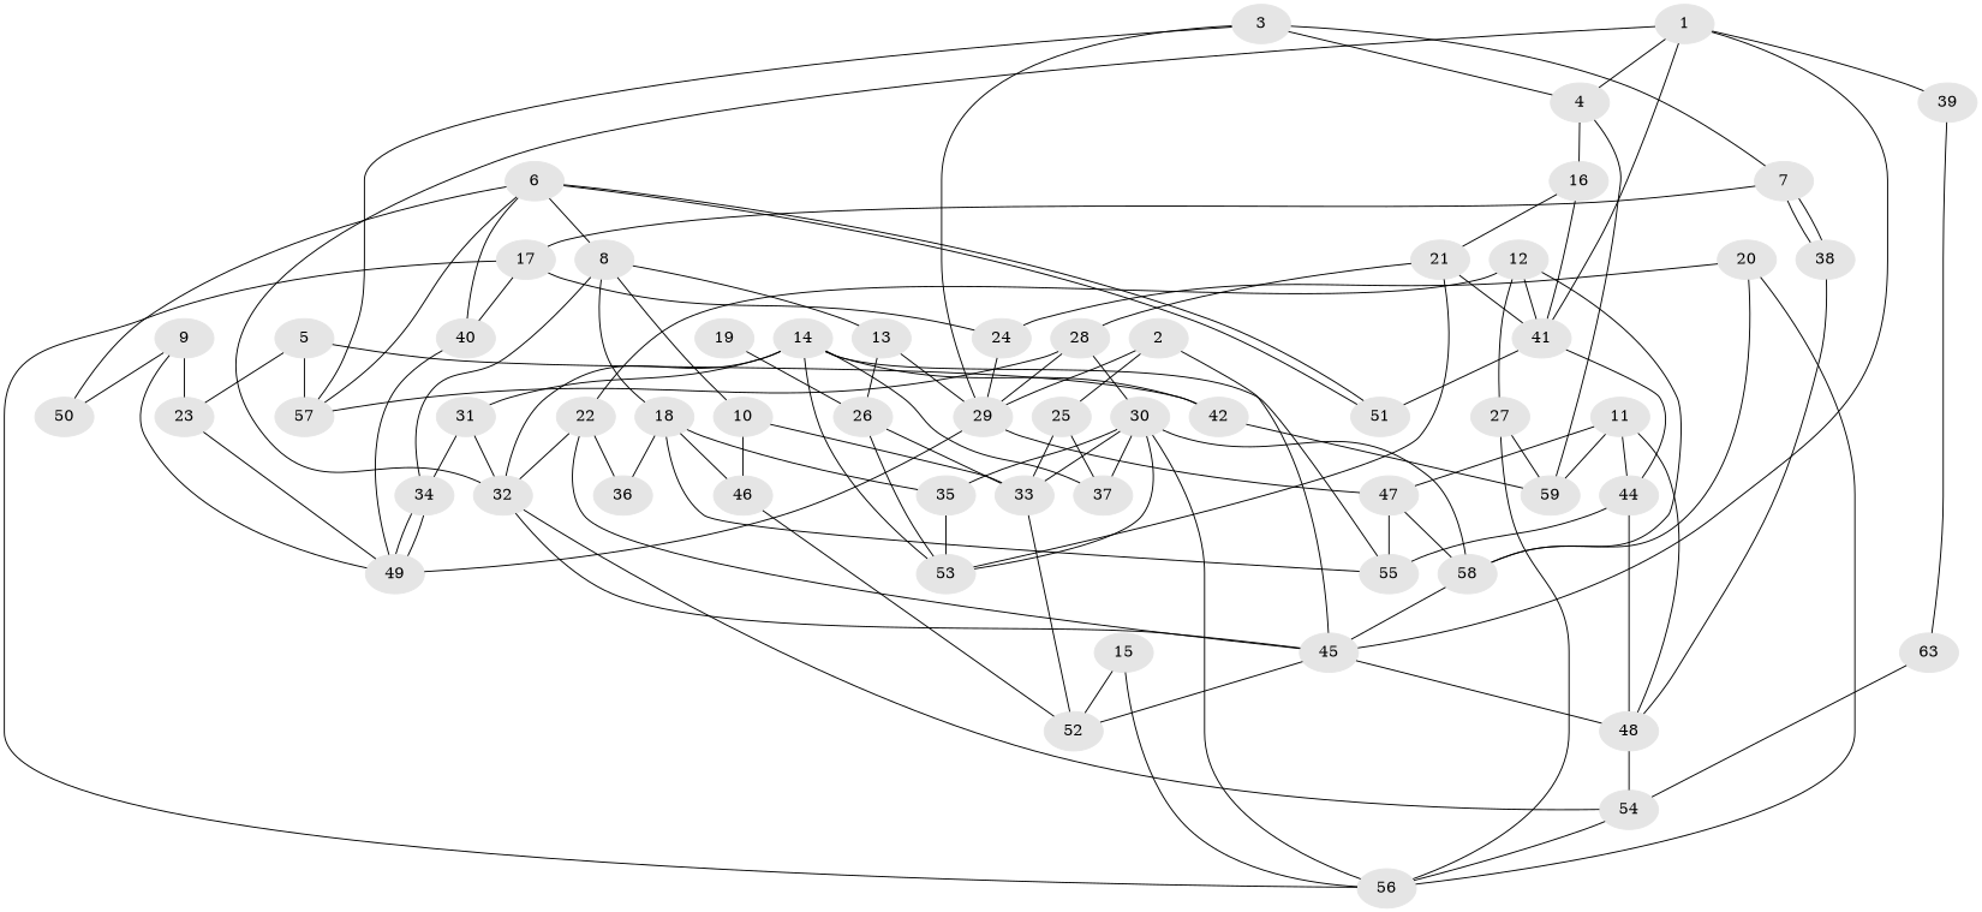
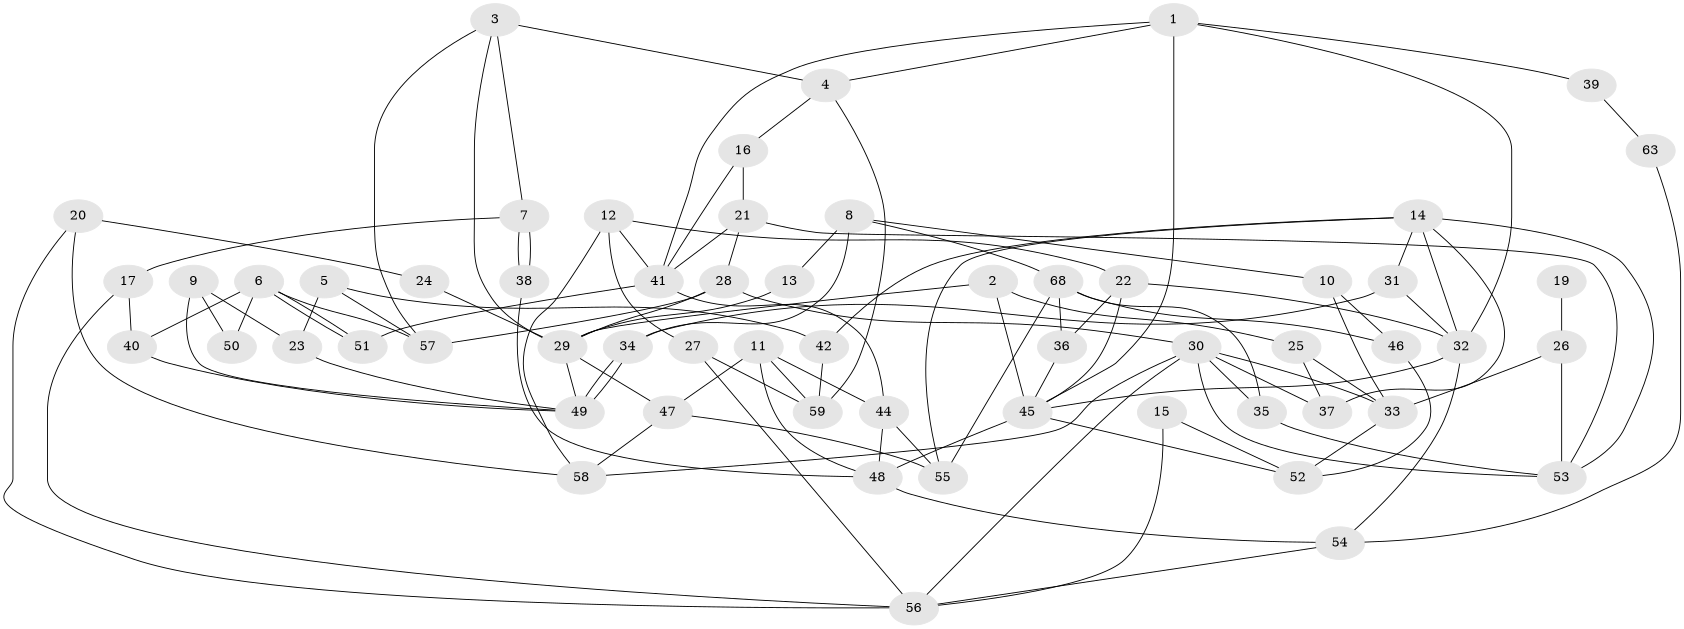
  graph {
    node [color=gray90 style=filled]
    1
    4
    32
    39
    41
    45
    16
    59
    54
    n10 [label=63]
    51
    44
    48
    52
    2
    25
    29
    33
    37
    49
    47
    3
    7
    57
    17
    38
    19
    26
    21
    5
    23
    42
    6
    8
    40
    50
    10
    13
-   18
+   18 [label=68]
    34
    56
    24
    46
    55
    35
    36
    9
    11
    58
    12
    22
    27
    53
    14
    31
    15
    28
    20
    30
    1 -- 4
    1 -- 32
    1 -- 39
    1 -- 41
    1 -- 45
    4 -- 16
    4 -- 59
    32 -- 45
    32 -- 54
    39 -- n10
    41 -- 51
    41 -- 44
    45 -- 48
    45 -- 52
    16 -- 41
    16 -- 21
    54 -- 56
    n10 -- 54
    44 -- 48
    44 -- 55
    48 -- 54
    2 -- 45
    2 -- 25
    2 -- 29
    25 -- 33
    25 -- 37
    29 -- 49
    29 -- 47
    33 -- 52
    47 -- 55
    47 -- 58
    3 -- 4
    3 -- 29
    3 -- 7
    3 -- 57
    7 -- 17
    7 -- 38
    7 -- 38
    17 -- 40
    17 -- 56
-   17 -- 24
    38 -- 48
    19 -- 26
    26 -- 33
    26 -- 53
    21 -- 41
    21 -- 53
    21 -- 28
    5 -- 57
    5 -- 23
    5 -- 42
    23 -- 49
    42 -- 59
    6 -- 51
    6 -- 51
    6 -- 57
-   6 -- 8
    6 -- 40
    6 -- 50
    8 -- 10
    8 -- 13
    8 -- 18
    8 -- 34
    40 -- 49
    10 -- 33
    10 -- 46
    13 -- 29
-   13 -- 26
    18 -- 46
    18 -- 55
    18 -- 35
    18 -- 36
    34 -- 49
    34 -- 49
    24 -- 29
    46 -- 52
    35 -- 53
-   58 -- 45
+   36 -- 45
    9 -- 49
    9 -- 23
    9 -- 50
    11 -- 59
    11 -- 44
    11 -- 48
    11 -- 47
    12 -- 41
    12 -- 58
    12 -- 22
    12 -- 27
    22 -- 32
    22 -- 45
    22 -- 36
    27 -- 59
    27 -- 56
    14 -- 32
    14 -- 37
    14 -- 42
    14 -- 55
    14 -- 53
    14 -- 31
    31 -- 32
    31 -- 34
    15 -- 52
    15 -- 56
    28 -- 29
    28 -- 57
    28 -- 30
    20 -- 56
    20 -- 24
    20 -- 58
    30 -- 33
    30 -- 37
    30 -- 56
    30 -- 35
    30 -- 58
    30 -- 53
  }
